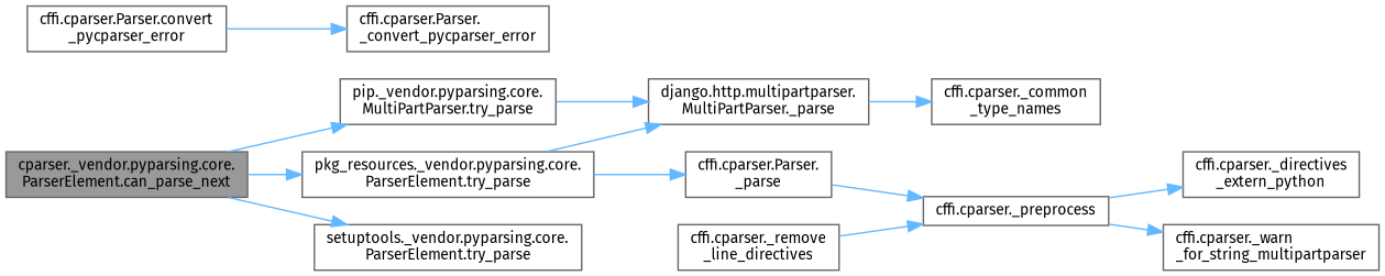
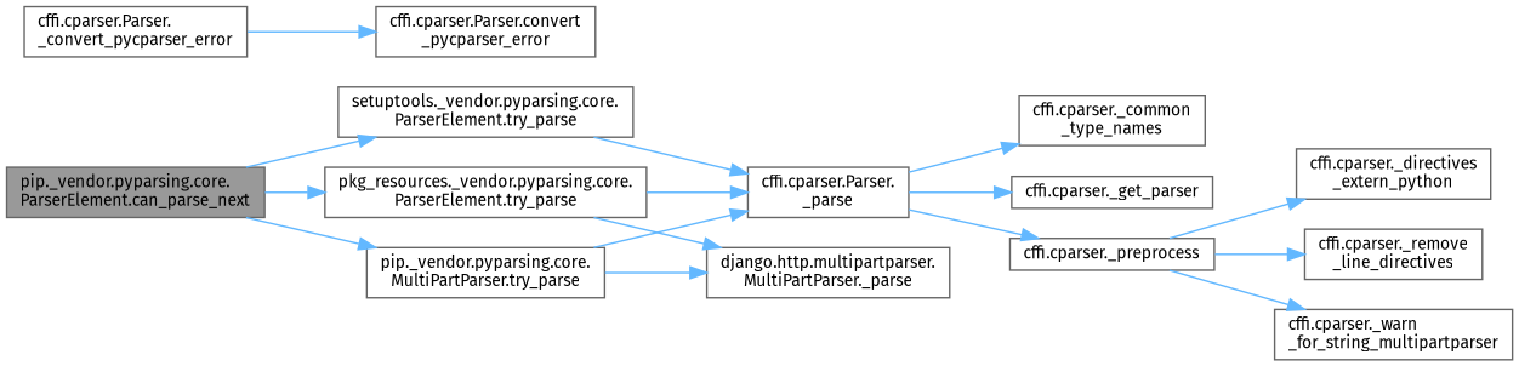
  digraph {
    fontname="Fira Sans"
    rankdir=LR
    node [color=grey40 fillcolor=white fontname="Fira Sans" fontsize=10 shape=box style=filled]
    edge [color=steelblue1 fontname="Fira Sans" fontsize=10 labelfontname=Helvetica labelfontsize=10 style=solid]
-   n1 [color=gray40 fillcolor=grey60 fontcolor=black height=0.2 label="cparser._vendor.pyparsing.core.\lParserElement.can_parse_next" width=0.4]
+   n1 [color=gray40 fillcolor=grey60 fontcolor=black height=0.2 label="pip._vendor.pyparsing.core.\lParserElement.can_parse_next" width=0.4]
    n2 [height=0.2 label="pip._vendor.pyparsing.core.\lMultiPartParser.try_parse" width=0.4]
    n3 [height=0.2 label="pkg_resources._vendor.pyparsing.core.\lParserElement.try_parse" width=0.4]
    n4 [height=0.2 label="setuptools._vendor.pyparsing.core.\lParserElement.try_parse" width=0.4]
    n5 [height=0.2 label="cffi.cparser.Parser.\l_parse" width=0.4]
    n6 [height=0.2 label="django.http.multipartparser.\lMultiPartParser._parse" width=0.4]
    n7 [height=0.2 label="cffi.cparser._common\l_type_names" width=0.4]
+   n8 [height=0.2 label="cffi.cparser._get_parser" width=0.4]
    n9 [height=0.2 label="cffi.cparser._preprocess" width=0.4]
    n10 [height=0.2 label="cffi.cparser._directives\l_extern_python" width=0.4]
    n11 [height=0.2 label="cffi.cparser._remove\l_line_directives" width=0.4]
    n12 [height=0.2 label="cffi.cparser._warn\l_for_string_multipartparser" width=0.4]
    n13 [height=0.2 label="cffi.cparser.Parser.convert\l_pycparser_error" width=0.4]
    n14 [height=0.2 label="cffi.cparser.Parser.\l_convert_pycparser_error" width=0.4]
    n1 -> n2
    n1 -> n3
    n1 -> n4
+   n2 -> n5
    n2 -> n6
    n3 -> n5
    n3 -> n6
-   n6 -> n7
+   n4 -> n5
+   n5 -> n7
+   n5 -> n8
    n5 -> n9
    n9 -> n10
-   n11 -> n9
+   n9 -> n11
    n9 -> n12
-   n13 -> n14
+   n14 -> n13
  }
